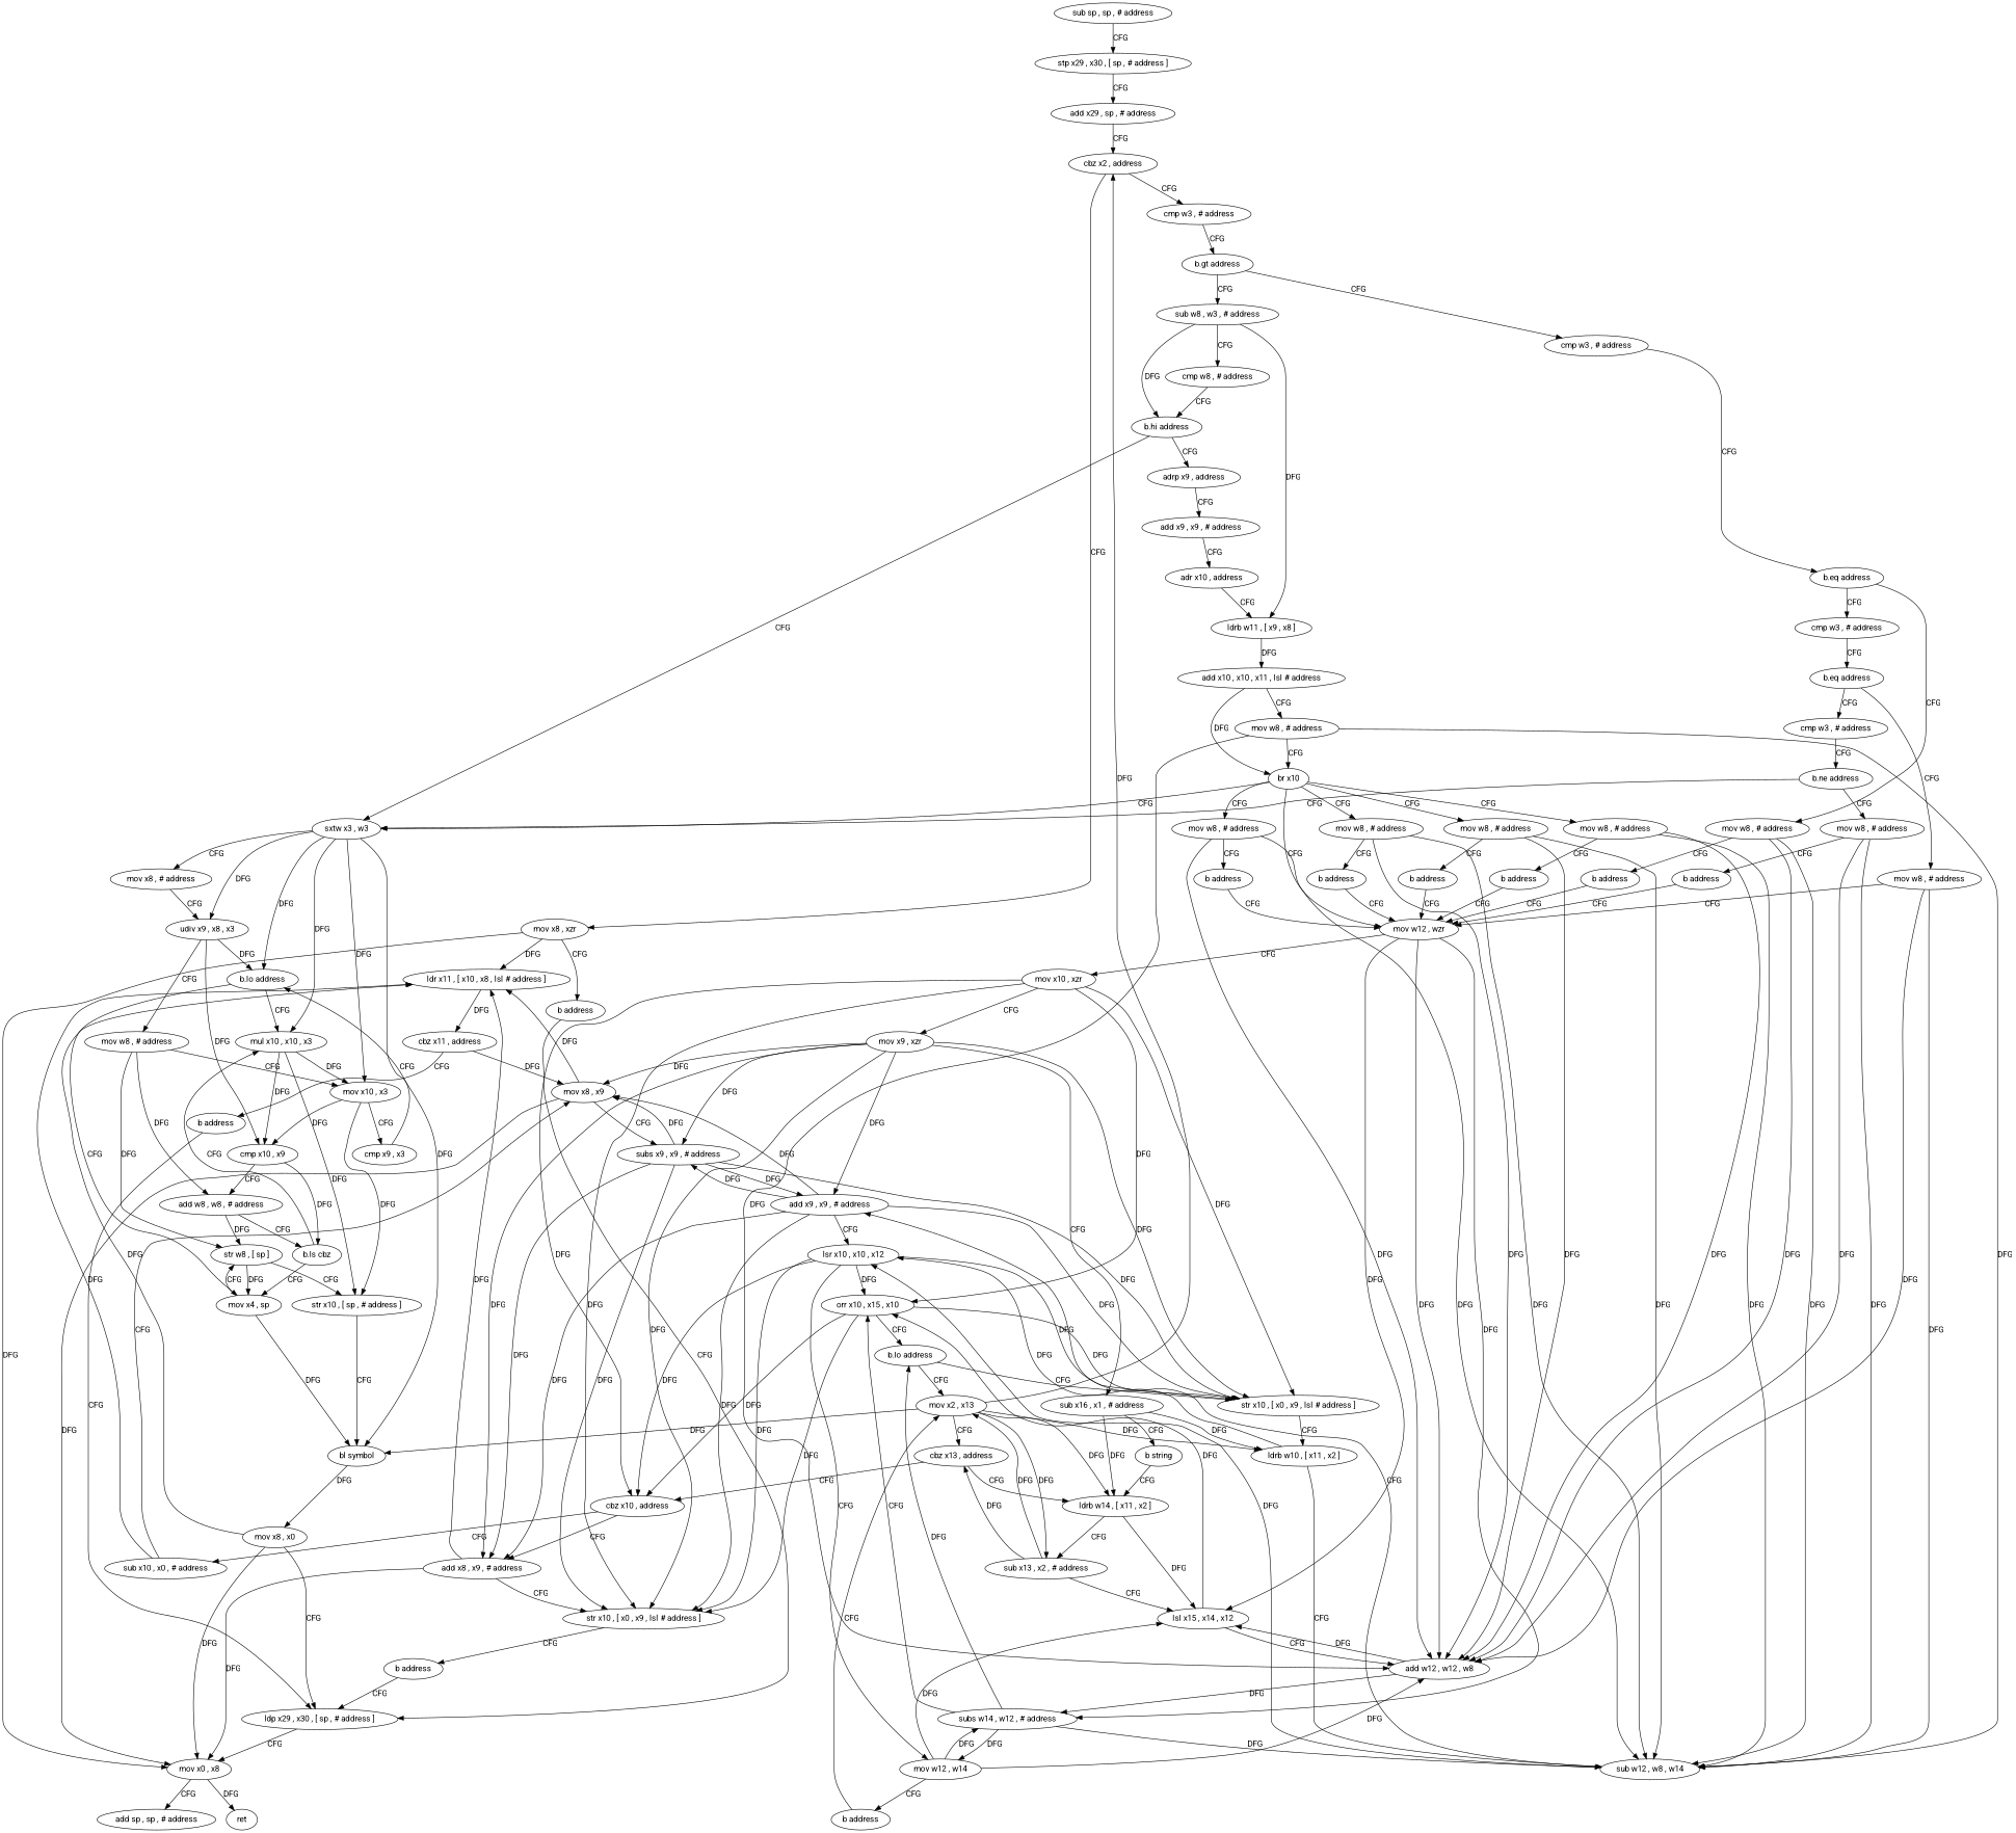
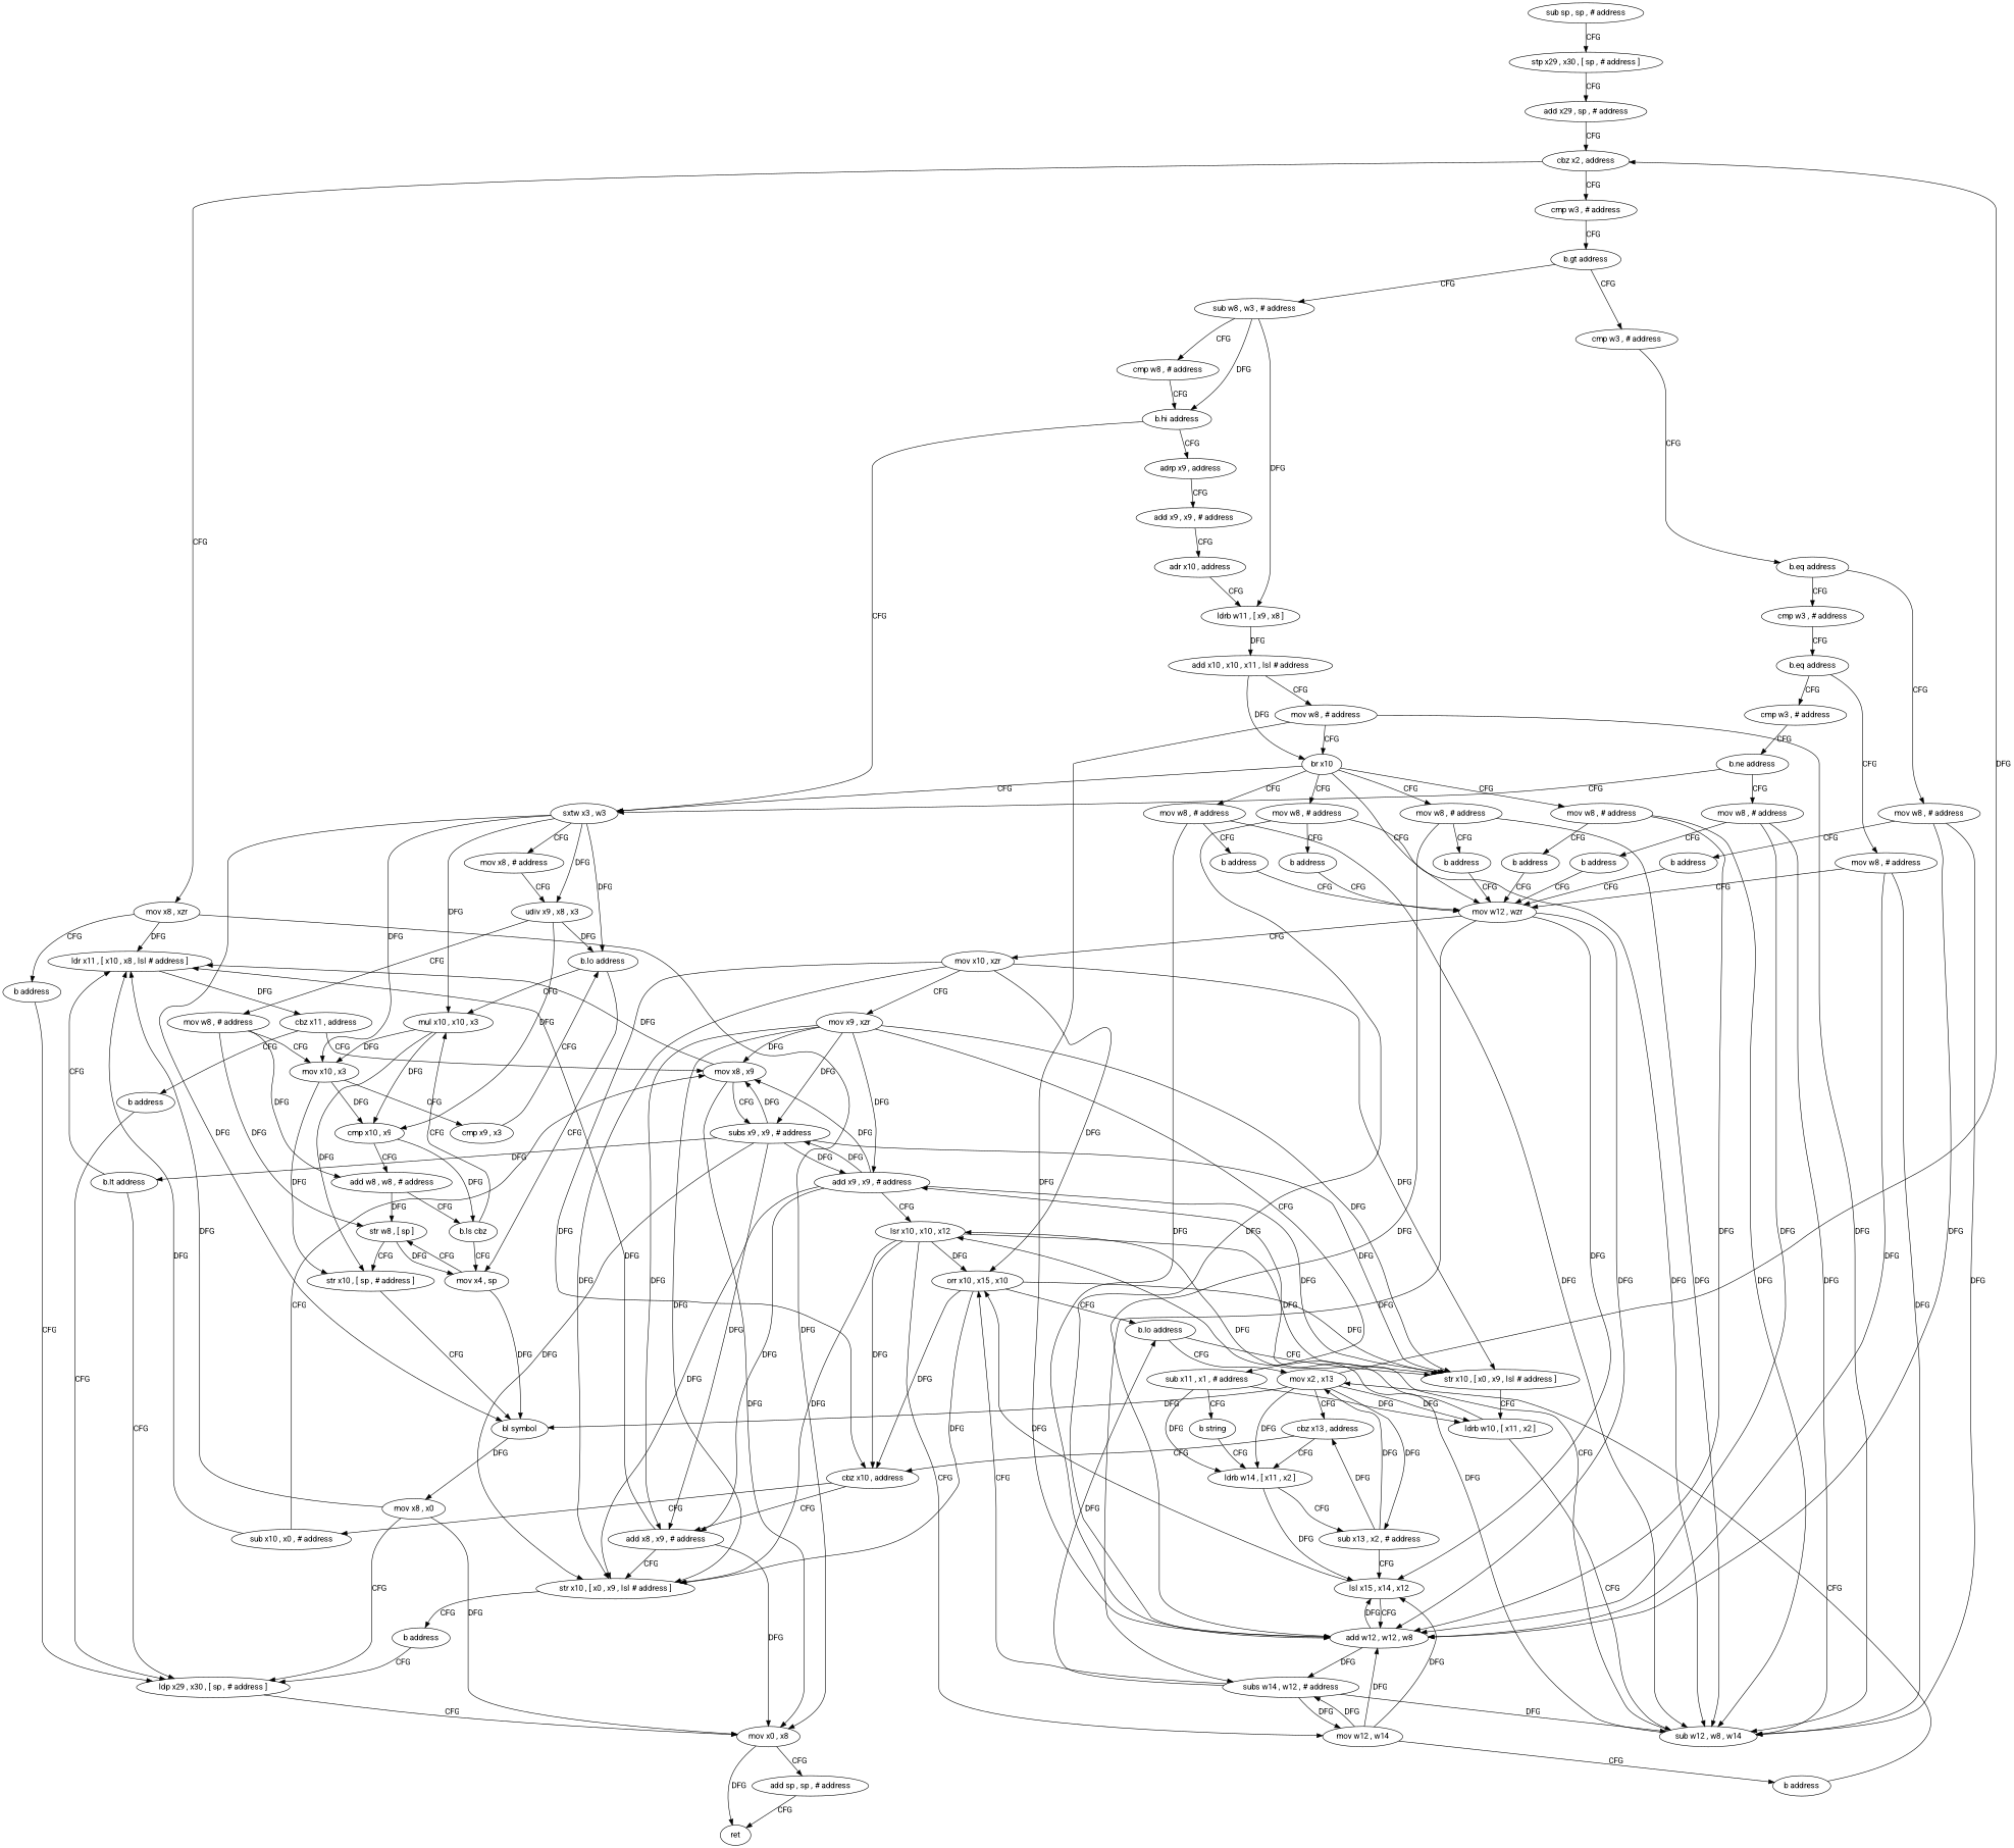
  digraph {
    fontname=Roboto
    node [fontname=Roboto]
    edge [fontname=Roboto]
    n1 [label="sub sp , sp , # address"]
    n2 [label="stp x29 , x30 , [ sp , # address ]"]
    n3 [label="add x29 , sp , # address"]
    n4 [label="cbz x2 , address"]
    n5 [label="mov x8 , xzr"]
    n6 [label="cmp w3 , # address"]
    n7 [label="b address"]
    n8 [label="mov x0 , x8"]
    n9 [label="ldr x11 , [ x10 , x8 , lsl # address ]"]
    n10 [label="b.gt address"]
    n11 [label="ldp x29 , x30 , [ sp , # address ]"]
    n12 [label="add sp , sp , # address"]
    n13 [label=ret]
    n14 [label="cbz x11 , address"]
    n15 [label="cmp w3 , # address"]
    n16 [label="sub w8 , w3 , # address"]
    n17 [label="b.eq address"]
    n18 [label="cmp w8 , # address"]
    n19 [label="b.hi address"]
    n20 [label="ldrb w11 , [ x9 , x8 ]"]
    n21 [label="mov w8 , # address"]
    n22 [label="cmp w3 , # address"]
    n23 [label="sxtw x3 , w3"]
    n24 [label="adrp x9 , address"]
    n25 [label="add x10 , x10 , x11 , lsl # address"]
    n26 [label="b address"]
    n27 [label="add w12 , w12 , w8"]
    n28 [label="sub w12 , w8 , w14"]
    n29 [label="b.eq address"]
    n30 [label="mov w12 , wzr"]
    n31 [label="lsl x15 , x14 , x12"]
    n32 [label="subs w14 , w12 , # address"]
    n33 [label="add x9 , x9 , # address"]
    n34 [label="lsr x10 , x10 , x12"]
    n35 [label="mov w8 , # address"]
    n36 [label="cmp w3 , # address"]
    n37 [label="mov x8 , # address"]
    n38 [label="udiv x9 , x8 , x3"]
    n39 [label="mov x10 , x3"]
    n40 [label="b.lo address"]
    n41 [label="mul x10 , x10 , x3"]
    n42 [label="bl symbol"]
    n43 [label="add x9 , x9 , # address"]
    n44 [label="mov w8 , # address"]
    n45 [label="cmp x10 , x9"]
    n46 [label="cmp x9 , x3"]
    n47 [label="str x10 , [ sp , # address ]"]
    n48 [label="mov x4 , sp"]
    n49 [label="mov x8 , x0"]
    n50 [label="adr x10 , address"]
    n51 [label="mov x10 , xzr"]
    n52 [label="mov x9 , xzr"]
    n53 [label="orr x10 , x15 , x10"]
    n54 [label="str x10 , [ x0 , x9 , lsl # address ]"]
    n55 [label="cbz x10 , address"]
    n56 [label="str x10 , [ x0 , x9 , lsl # address ]"]
    n57 [label="b.lo address"]
    n58 [label="mov w12 , w14"]
    n59 [label="b.ne address"]
    n60 [label="mov w8 , # address"]
    n61 [label="str w8 , [ sp ]"]
    n62 [label="add w8 , w8 , # address"]
    n63 [label="b.ls cbz"]
    n64 [label="mov w8 , # address"]
    n65 [label="br x10"]
    n66 [label="mov w8 , # address"]
    n67 [label="mov w8 , # address"]
    n68 [label="mov w8 , # address"]
    n69 [label="mov w8 , # address"]
    n70 [label="b address"]
    n71 [label="b address"]
    n72 [label="b address"]
    n73 [label="b address"]
-   n74 [label="sub x16 , x1 , # address"]
+   n74 [label="sub x11 , x1 , # address"]
    n75 [label="add x8 , x9 , # address"]
    n76 [label="mov x8 , x9"]
    n77 [label="subs x9 , x9 , # address"]
    n78 [label="ldrb w10 , [ x11 , x2 ]"]
    n79 [label="sub x10 , x0 , # address"]
    n80 [label="b address"]
    n81 [label="b string"]
    n82 [label="ldrb w14 , [ x11 , x2 ]"]
+   n83 [label="b.lt address"]
    n84 [label="sub x13 , x2 , # address"]
    n85 [label="mov x2 , x13"]
    n86 [label="cbz x13 , address"]
    n87 [label="b address"]
    n88 [label="b address"]
    n89 [label="b address"]
    n1 -> n2 [label=CFG]
    n2 -> n3 [label=CFG]
    n3 -> n4 [label=CFG]
    n4 -> n5 [label=CFG]
    n4 -> n6 [label=CFG]
    n5 -> n7 [label=CFG]
    n5 -> n8 [label=DFG]
    n5 -> n9 [label=DFG]
    n6 -> n10 [label=CFG]
    n7 -> n11 [label=CFG]
    n8 -> n12 [label=CFG]
    n8 -> n13 [label=DFG]
    n9 -> n14 [label=DFG]
    n10 -> n15 [label=CFG]
    n10 -> n16 [label=CFG]
    n11 -> n8 [label=CFG]
-   n14 -> n76 [label=DFG]
+   n12 -> n13 [label=CFG]
+   n14 -> n76 [label=CFG]
    n14 -> n89 [label=CFG]
    n15 -> n17 [label=CFG]
    n16 -> n18 [label=CFG]
    n16 -> n19 [label=DFG]
    n16 -> n20 [label=DFG]
    n17 -> n21 [label=CFG]
    n17 -> n22 [label=CFG]
    n18 -> n19 [label=CFG]
    n19 -> n23 [label=CFG]
    n19 -> n24 [label=CFG]
    n20 -> n25 [label=DFG]
    n21 -> n26 [label=CFG]
    n21 -> n27 [label=DFG]
    n21 -> n28 [label=DFG]
    n22 -> n29 [label=CFG]
    n23 -> n37 [label=CFG]
    n23 -> n38 [label=DFG]
    n23 -> n39 [label=DFG]
    n23 -> n40 [label=DFG]
    n23 -> n41 [label=DFG]
    n23 -> n42 [label=DFG]
    n24 -> n43 [label=CFG]
    n25 -> n64 [label=CFG]
    n25 -> n65 [label=DFG]
    n26 -> n30 [label=CFG]
    n27 -> n31 [label=DFG]
    n27 -> n32 [label=DFG]
    n28 -> n33 [label=CFG]
    n28 -> n34 [label=DFG]
    n29 -> n35 [label=CFG]
    n29 -> n36 [label=CFG]
    n30 -> n27 [label=DFG]
    n30 -> n31 [label=DFG]
    n30 -> n32 [label=DFG]
    n30 -> n51 [label=CFG]
    n31 -> n27 [label=CFG]
    n31 -> n53 [label=DFG]
    n32 -> n28 [label=DFG]
    n32 -> n53 [label=CFG]
    n32 -> n57 [label=DFG]
    n32 -> n58 [label=DFG]
    n33 -> n34 [label=CFG]
    n33 -> n54 [label=DFG]
    n33 -> n56 [label=DFG]
    n33 -> n75 [label=DFG]
    n33 -> n76 [label=DFG]
    n33 -> n77 [label=DFG]
    n34 -> n53 [label=DFG]
    n34 -> n54 [label=DFG]
    n34 -> n55 [label=DFG]
    n34 -> n56 [label=DFG]
    n34 -> n58 [label=CFG]
    n35 -> n27 [label=DFG]
    n35 -> n28 [label=DFG]
    n35 -> n30 [label=CFG]
    n36 -> n59 [label=CFG]
    n37 -> n38 [label=CFG]
    n38 -> n40 [label=DFG]
    n38 -> n44 [label=CFG]
    n38 -> n45 [label=DFG]
    n39 -> n45 [label=DFG]
    n39 -> n46 [label=CFG]
    n39 -> n47 [label=DFG]
    n40 -> n41 [label=CFG]
    n40 -> n48 [label=CFG]
    n41 -> n39 [label=DFG]
    n41 -> n45 [label=DFG]
    n41 -> n47 [label=DFG]
    n42 -> n49 [label=DFG]
    n43 -> n50 [label=CFG]
    n44 -> n39 [label=CFG]
    n44 -> n61 [label=DFG]
    n44 -> n62 [label=DFG]
    n45 -> n62 [label=CFG]
    n45 -> n63 [label=DFG]
    n46 -> n40 [label=CFG]
    n47 -> n42 [label=CFG]
    n48 -> n42 [label=DFG]
    n48 -> n61 [label=CFG]
    n49 -> n8 [label=DFG]
    n49 -> n9 [label=DFG]
    n49 -> n11 [label=CFG]
    n50 -> n20 [label=CFG]
    n51 -> n52 [label=CFG]
    n51 -> n53 [label=DFG]
    n51 -> n54 [label=DFG]
    n51 -> n55 [label=DFG]
    n51 -> n56 [label=DFG]
    n52 -> n33 [label=DFG]
    n52 -> n54 [label=DFG]
    n52 -> n56 [label=DFG]
    n52 -> n74 [label=CFG]
    n52 -> n75 [label=DFG]
    n52 -> n76 [label=DFG]
    n52 -> n77 [label=DFG]
    n53 -> n54 [label=DFG]
    n53 -> n55 [label=DFG]
    n53 -> n56 [label=DFG]
    n53 -> n57 [label=CFG]
    n54 -> n78 [label=CFG]
    n55 -> n75 [label=CFG]
    n55 -> n79 [label=CFG]
    n56 -> n80 [label=CFG]
    n57 -> n54 [label=CFG]
    n57 -> n85 [label=CFG]
    n58 -> n27 [label=DFG]
    n58 -> n31 [label=DFG]
    n58 -> n32 [label=DFG]
    n58 -> n88 [label=CFG]
    n59 -> n23 [label=CFG]
    n59 -> n60 [label=CFG]
    n60 -> n27 [label=DFG]
    n60 -> n28 [label=DFG]
    n60 -> n87 [label=CFG]
    n61 -> n47 [label=CFG]
    n61 -> n48 [label=DFG]
    n62 -> n61 [label=DFG]
    n62 -> n63 [label=CFG]
    n63 -> n41 [label=CFG]
    n63 -> n48 [label=CFG]
    n64 -> n27 [label=DFG]
    n64 -> n28 [label=DFG]
    n64 -> n65 [label=CFG]
    n65 -> n23 [label=CFG]
    n65 -> n30 [label=CFG]
    n65 -> n66 [label=CFG]
    n65 -> n67 [label=CFG]
    n65 -> n68 [label=CFG]
    n65 -> n69 [label=CFG]
    n66 -> n27 [label=DFG]
    n66 -> n28 [label=DFG]
    n66 -> n70 [label=CFG]
    n67 -> n27 [label=DFG]
    n67 -> n28 [label=DFG]
    n67 -> n71 [label=CFG]
    n68 -> n27 [label=DFG]
    n68 -> n28 [label=DFG]
    n68 -> n72 [label=CFG]
    n69 -> n27 [label=DFG]
    n69 -> n28 [label=DFG]
    n69 -> n73 [label=CFG]
    n70 -> n30 [label=CFG]
    n71 -> n30 [label=CFG]
    n72 -> n30 [label=CFG]
    n73 -> n30 [label=CFG]
    n74 -> n78 [label=DFG]
    n74 -> n81 [label=CFG]
    n74 -> n82 [label=DFG]
    n75 -> n8 [label=DFG]
    n75 -> n9 [label=DFG]
    n75 -> n56 [label=CFG]
    n76 -> n8 [label=DFG]
    n76 -> n9 [label=DFG]
    n76 -> n77 [label=CFG]
    n77 -> n33 [label=DFG]
    n77 -> n54 [label=DFG]
    n77 -> n56 [label=DFG]
    n77 -> n75 [label=DFG]
    n77 -> n76 [label=DFG]
+   n77 -> n83 [label=DFG]
    n78 -> n28 [label=CFG]
    n78 -> n34 [label=DFG]
    n79 -> n9 [label=DFG]
    n79 -> n76 [label=CFG]
    n80 -> n11 [label=CFG]
    n81 -> n82 [label=CFG]
    n82 -> n31 [label=DFG]
    n82 -> n84 [label=CFG]
+   n83 -> n9 [label=CFG]
+   n83 -> n11 [label=CFG]
    n84 -> n31 [label=CFG]
    n84 -> n85 [label=DFG]
    n84 -> n86 [label=DFG]
    n85 -> n4 [label=DFG]
    n85 -> n42 [label=DFG]
    n85 -> n78 [label=DFG]
    n85 -> n82 [label=DFG]
    n85 -> n84 [label=DFG]
    n85 -> n86 [label=CFG]
    n86 -> n55 [label=CFG]
    n86 -> n82 [label=CFG]
    n87 -> n30 [label=CFG]
    n88 -> n85 [label=CFG]
    n89 -> n11 [label=CFG]
  }
